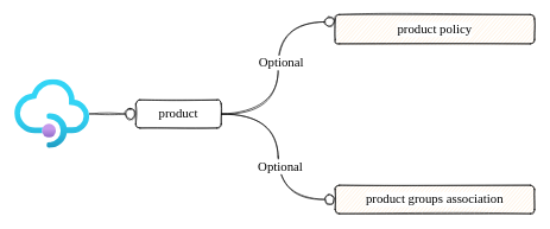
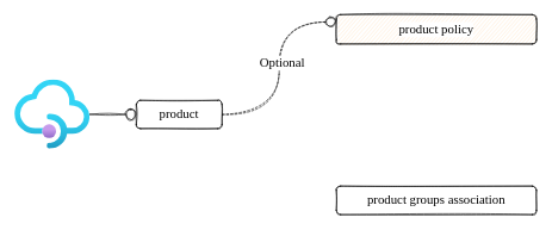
  <mxCell id="0" />
  <mxCell id="1" parent="0" />
  <mxCell id="2" value="" style="edgeStyle=orthogonalEdgeStyle;rounded=0;orthogonalLoop=1;jettySize=auto;html=1;sketch=1;endArrow=circle;endFill=0;curved=1;" edge="1" parent="1" source="3" target="8"><mxGeometry relative="1" as="geometry" /></mxCell>
  <mxCell id="3" value="" style="aspect=fixed;html=1;points=[];align=center;image;fontSize=12;image=img/lib/azure2/app_services/API_Management_Services.svg;" vertex="1" parent="1"><mxGeometry x="20" y="111.08" width="105" height="96.92" as="geometry" /></mxCell>
- <mxCell id="4" value="" style="edgeStyle=orthogonalEdgeStyle;rounded=0;sketch=1;orthogonalLoop=1;jettySize=auto;html=1;fontFamily=Architects Daughter;fontSource=https%3A%2F%2Ffonts.googleapis.com%2Fcss%3Ffamily%3DArchitects%2BDaughter;fontSize=18;endArrow=circle;endFill=0;curved=1;entryX=0;entryY=0.25;entryDx=0;entryDy=0;" edge="1" parent="1" source="8" target="9"><mxGeometry relative="1" as="geometry" /></mxCell>
+ <mxCell id="4" value="" style="edgeStyle=orthogonalEdgeStyle;rounded=0;sketch=1;orthogonalLoop=1;jettySize=auto;html=1;fontFamily=Architects Daughter;fontSource=https%3A%2F%2Ffonts.googleapis.com%2Fcss%3Ffamily%3DArchitects%2BDaughter;fontSize=18;endArrow=circle;endFill=0;curved=1;entryX=0;entryY=0.25;entryDx=0;entryDy=0;dashed=1;" edge="1" parent="1" source="8" target="9"><mxGeometry relative="1" as="geometry" /></mxCell>
  <mxCell id="5" value="Optional" style="edgeLabel;html=1;align=center;verticalAlign=middle;resizable=0;points=[];fontSize=18;fontFamily=Architects Daughter;" vertex="1" connectable="0" parent="4"><mxGeometry x="0.052" y="-3" relative="1" as="geometry"><mxPoint as="offset" /></mxGeometry></mxCell>
- <mxCell id="6" value="" style="edgeStyle=orthogonalEdgeStyle;curved=1;rounded=0;sketch=1;orthogonalLoop=1;jettySize=auto;html=1;fontFamily=Architects Daughter;fontSource=https%3A%2F%2Ffonts.googleapis.com%2Fcss%3Ffamily%3DArchitects%2BDaughter;fontSize=18;endArrow=circle;endFill=0;entryX=0;entryY=0.5;entryDx=0;entryDy=0;" edge="1" parent="1" source="8" target="10"><mxGeometry relative="1" as="geometry" /></mxCell>
- <mxCell id="7" value="Optional" style="edgeLabel;html=1;align=center;verticalAlign=middle;resizable=0;points=[];fontSize=18;fontFamily=Architects Daughter;" vertex="1" connectable="0" parent="6"><mxGeometry x="0.102" y="2" relative="1" as="geometry"><mxPoint as="offset" /></mxGeometry></mxCell>
  <mxCell id="8" value="product" style="whiteSpace=wrap;html=1;verticalAlign=middle;labelBackgroundColor=default;rounded=1;sketch=1;fontSize=18;fontFamily=Architects Daughter;fontSource=https%3A%2F%2Ffonts.googleapis.com%2Fcss%3Ffamily%3DArchitects%2BDaughter;" vertex="1" parent="1"><mxGeometry x="190" y="140" width="120" height="39.54" as="geometry" /></mxCell>
  <mxCell id="9" value="product policy" style="whiteSpace=wrap;html=1;fontSize=18;fontFamily=Architects Daughter;labelBackgroundColor=default;rounded=1;sketch=1;fontSource=https%3A%2F%2Ffonts.googleapis.com%2Fcss%3Ffamily%3DArchitects%2BDaughter;fillColor=#ffe6cc;" vertex="1" parent="1"><mxGeometry x="470" y="20" width="280" height="41.08" as="geometry" /></mxCell>
- <mxCell id="10" value="product groups association" style="whiteSpace=wrap;html=1;fontSize=18;fontFamily=Architects Daughter;labelBackgroundColor=default;rounded=1;sketch=1;fontSource=https%3A%2F%2Ffonts.googleapis.com%2Fcss%3Ffamily%3DArchitects%2BDaughter;fillColor=#ffe6cc;" vertex="1" parent="1"><mxGeometry x="470" y="260" width="280" height="40" as="geometry" /></mxCell>
+ <mxCell id="10" value="product groups association" style="whiteSpace=wrap;html=1;fontSize=18;fontFamily=Architects Daughter;labelBackgroundColor=default;rounded=1;sketch=1;fontSource=https%3A%2F%2Ffonts.googleapis.com%2Fcss%3Ffamily%3DArchitects%2BDaughter;" vertex="1" parent="1"><mxGeometry x="470" y="260" width="280" height="40" as="geometry" /></mxCell>
